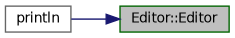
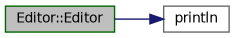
  digraph {
    rankdir=LR
    node [fontname=Helvetica fontsize=10 shape=record]
    n1 [color=darkgreen fillcolor=grey75 fontcolor=black height=0.2 label="Editor::Editor" style=filled width=0.4]
    n2 [color=gray40 height=0.2 label=println width=0.4]
-   n2 -> n1 [color=midnightblue fontname=Helvetica fontsize=10 labelfontname=Helvetica labelfontsize=10 style=solid arrowhead=normal]
+   n1 -> n2 [color=midnightblue fontname=Helvetica fontsize=10 labelfontname=Helvetica labelfontsize=10 style=solid arrowhead=normal]
  }
